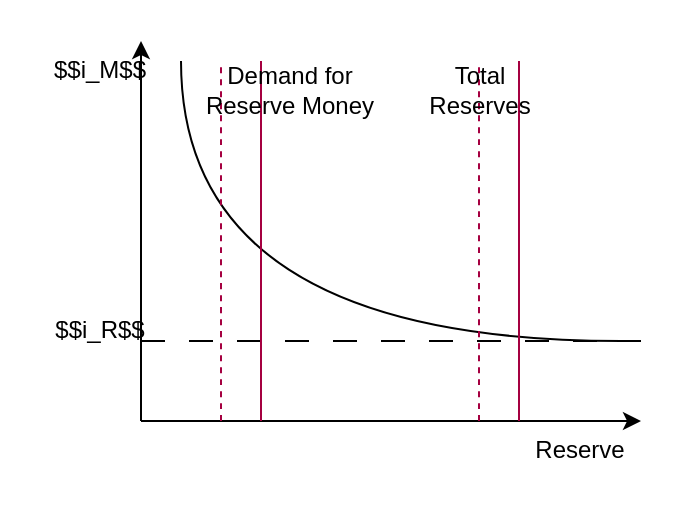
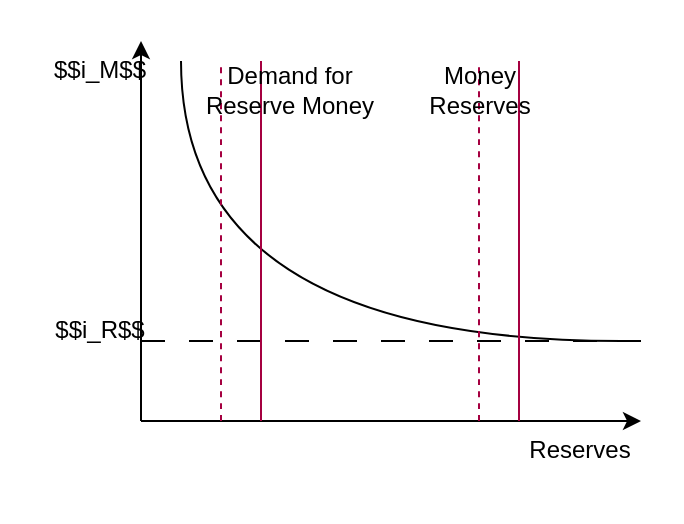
  <mxCell id="0" />
  <mxCell id="1" parent="0" />
  <mxCell id="2" value="" style="edgeStyle=none;orthogonalLoop=1;jettySize=auto;html=1;" parent="1" edge="1"><mxGeometry width="80" relative="1" as="geometry"><mxPoint x="70" y="210" as="sourcePoint" /><mxPoint x="320" y="210" as="targetPoint" /><Array as="points" /></mxGeometry></mxCell>
  <mxCell id="3" value="" style="edgeStyle=none;orthogonalLoop=1;jettySize=auto;html=1;" parent="1" edge="1"><mxGeometry width="80" relative="1" as="geometry"><mxPoint x="70" y="210" as="sourcePoint" /><mxPoint x="70" y="20" as="targetPoint" /><Array as="points" /></mxGeometry></mxCell>
- <mxCell id="4" value="Reserve" style="text;strokeColor=none;align=center;fillColor=none;html=1;verticalAlign=middle;whiteSpace=wrap;rounded=0;" parent="1" vertex="1"><mxGeometry x="260" y="210" width="60" height="30" as="geometry" /></mxCell>
+ <mxCell id="4" value="Reserves" style="text;strokeColor=none;align=center;fillColor=none;html=1;verticalAlign=middle;whiteSpace=wrap;rounded=0;" parent="1" vertex="1"><mxGeometry x="260" y="210" width="60" height="30" as="geometry" /></mxCell>
  <mxCell id="5" value="$$i_M$$" style="text;strokeColor=none;align=center;fillColor=none;html=1;verticalAlign=middle;whiteSpace=wrap;rounded=0;" parent="1" vertex="1"><mxGeometry x="20" y="20" width="60" height="30" as="geometry" /></mxCell>
  <mxCell id="6" value="" style="edgeStyle=none;orthogonalLoop=1;jettySize=auto;html=1;endArrow=none;endFill=0;dashed=1;dashPattern=12 12;" parent="1" edge="1"><mxGeometry width="80" relative="1" as="geometry"><mxPoint x="70" y="170" as="sourcePoint" /><mxPoint x="320" y="170" as="targetPoint" /><Array as="points" /></mxGeometry></mxCell>
  <mxCell id="7" value="$$i_R$$" style="text;strokeColor=none;align=center;fillColor=none;html=1;verticalAlign=middle;whiteSpace=wrap;rounded=0;" parent="1" vertex="1"><mxGeometry x="20" y="150" width="60" height="30" as="geometry" /></mxCell>
  <mxCell id="8" value="" style="edgeStyle=orthogonalEdgeStyle;orthogonalLoop=1;jettySize=auto;html=1;endArrow=none;endFill=0;curved=1;" parent="1" edge="1"><mxGeometry width="80" relative="1" as="geometry"><mxPoint x="90" y="30" as="sourcePoint" /><mxPoint x="310" y="170" as="targetPoint" /><Array as="points"><mxPoint x="90" y="170" /></Array></mxGeometry></mxCell>
  <mxCell id="9" value="" style="edgeStyle=none;orthogonalLoop=1;jettySize=auto;html=1;endArrow=none;endFill=0;curved=1;fillColor=#d80073;strokeColor=#A50040;dashed=1;" parent="1" edge="1"><mxGeometry width="80" relative="1" as="geometry"><mxPoint x="239" y="210" as="sourcePoint" /><mxPoint x="239" y="30" as="targetPoint" /><Array as="points" /></mxGeometry></mxCell>
  <mxCell id="10" value="" style="edgeStyle=none;orthogonalLoop=1;jettySize=auto;html=1;endArrow=none;endFill=0;curved=1;fillColor=#d80073;strokeColor=#A50040;" edge="1" parent="1"><mxGeometry width="80" relative="1" as="geometry"><mxPoint x="259" y="210" as="sourcePoint" /><mxPoint x="259" y="30" as="targetPoint" /><Array as="points" /></mxGeometry></mxCell>
  <mxCell id="11" value="" style="edgeStyle=none;orthogonalLoop=1;jettySize=auto;html=1;endArrow=none;endFill=0;curved=1;fillColor=#d80073;strokeColor=#A50040;dashed=1;" edge="1" parent="1"><mxGeometry width="80" relative="1" as="geometry"><mxPoint x="110" y="210" as="sourcePoint" /><mxPoint x="110" y="30" as="targetPoint" /><Array as="points" /></mxGeometry></mxCell>
  <mxCell id="12" value="" style="edgeStyle=none;orthogonalLoop=1;jettySize=auto;html=1;endArrow=none;endFill=0;curved=1;fillColor=#d80073;strokeColor=#A50040;" edge="1" parent="1"><mxGeometry width="80" relative="1" as="geometry"><mxPoint x="130" y="210" as="sourcePoint" /><mxPoint x="130" y="30" as="targetPoint" /><Array as="points" /></mxGeometry></mxCell>
- <mxCell id="13" value="Total Reserves" style="text;strokeColor=none;align=center;fillColor=none;html=1;verticalAlign=middle;whiteSpace=wrap;rounded=0;" parent="1" vertex="1"><mxGeometry x="210" y="30" width="60" height="30" as="geometry" /></mxCell>
+ <mxCell id="13" value="Money Reserves" style="text;strokeColor=none;align=center;fillColor=none;html=1;verticalAlign=middle;whiteSpace=wrap;rounded=0;" parent="1" vertex="1"><mxGeometry x="210" y="30" width="60" height="30" as="geometry" /></mxCell>
  <mxCell id="14" value="Demand for&lt;br&gt;Reserve Money" style="text;strokeColor=none;align=center;fillColor=none;html=1;verticalAlign=middle;whiteSpace=wrap;rounded=0;" parent="1" vertex="1"><mxGeometry x="100" y="30" width="90" height="30" as="geometry" /></mxCell>
